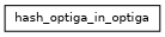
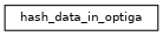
  digraph {
    rankdir=LR
-   n1 [color=black fillcolor=white fontname=Helvetica fontsize=10 height=0.2 label=hash_optiga_in_optiga shape=record style=filled width=0.4]
+   n1 [color=black fillcolor=white fontname=Helvetica fontsize=10 height=0.2 label=hash_data_in_optiga shape=record style=filled width=0.4]
  }
